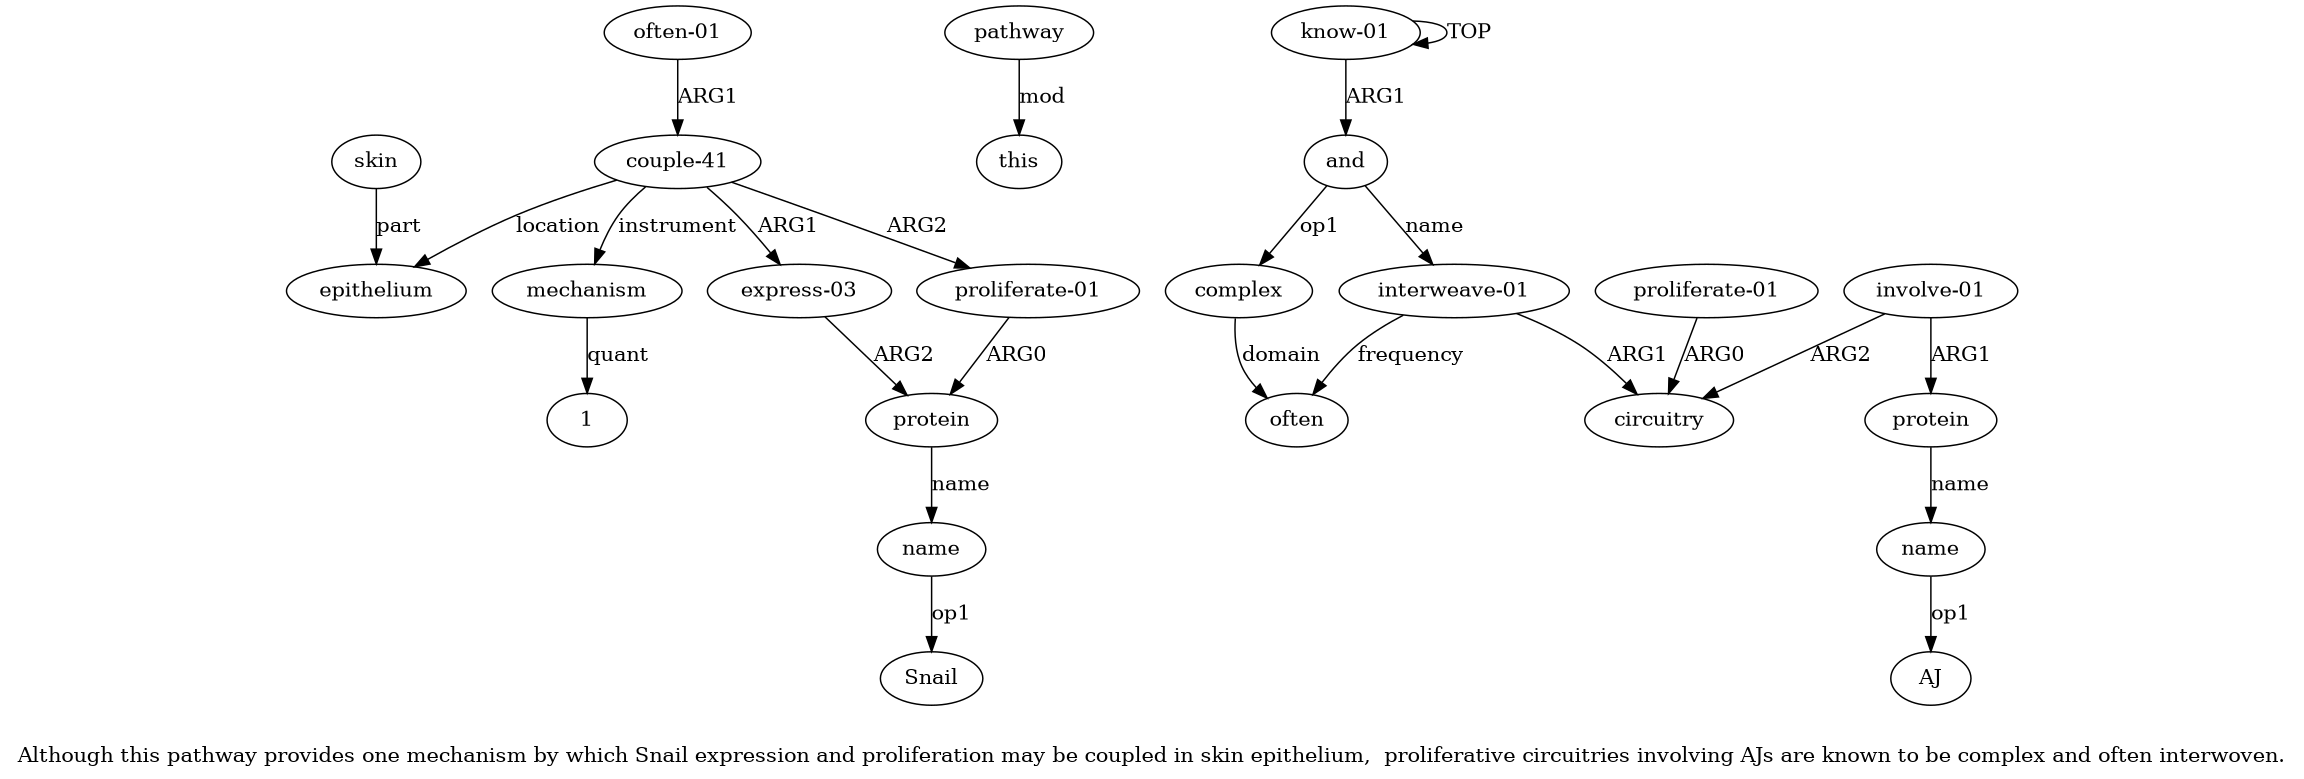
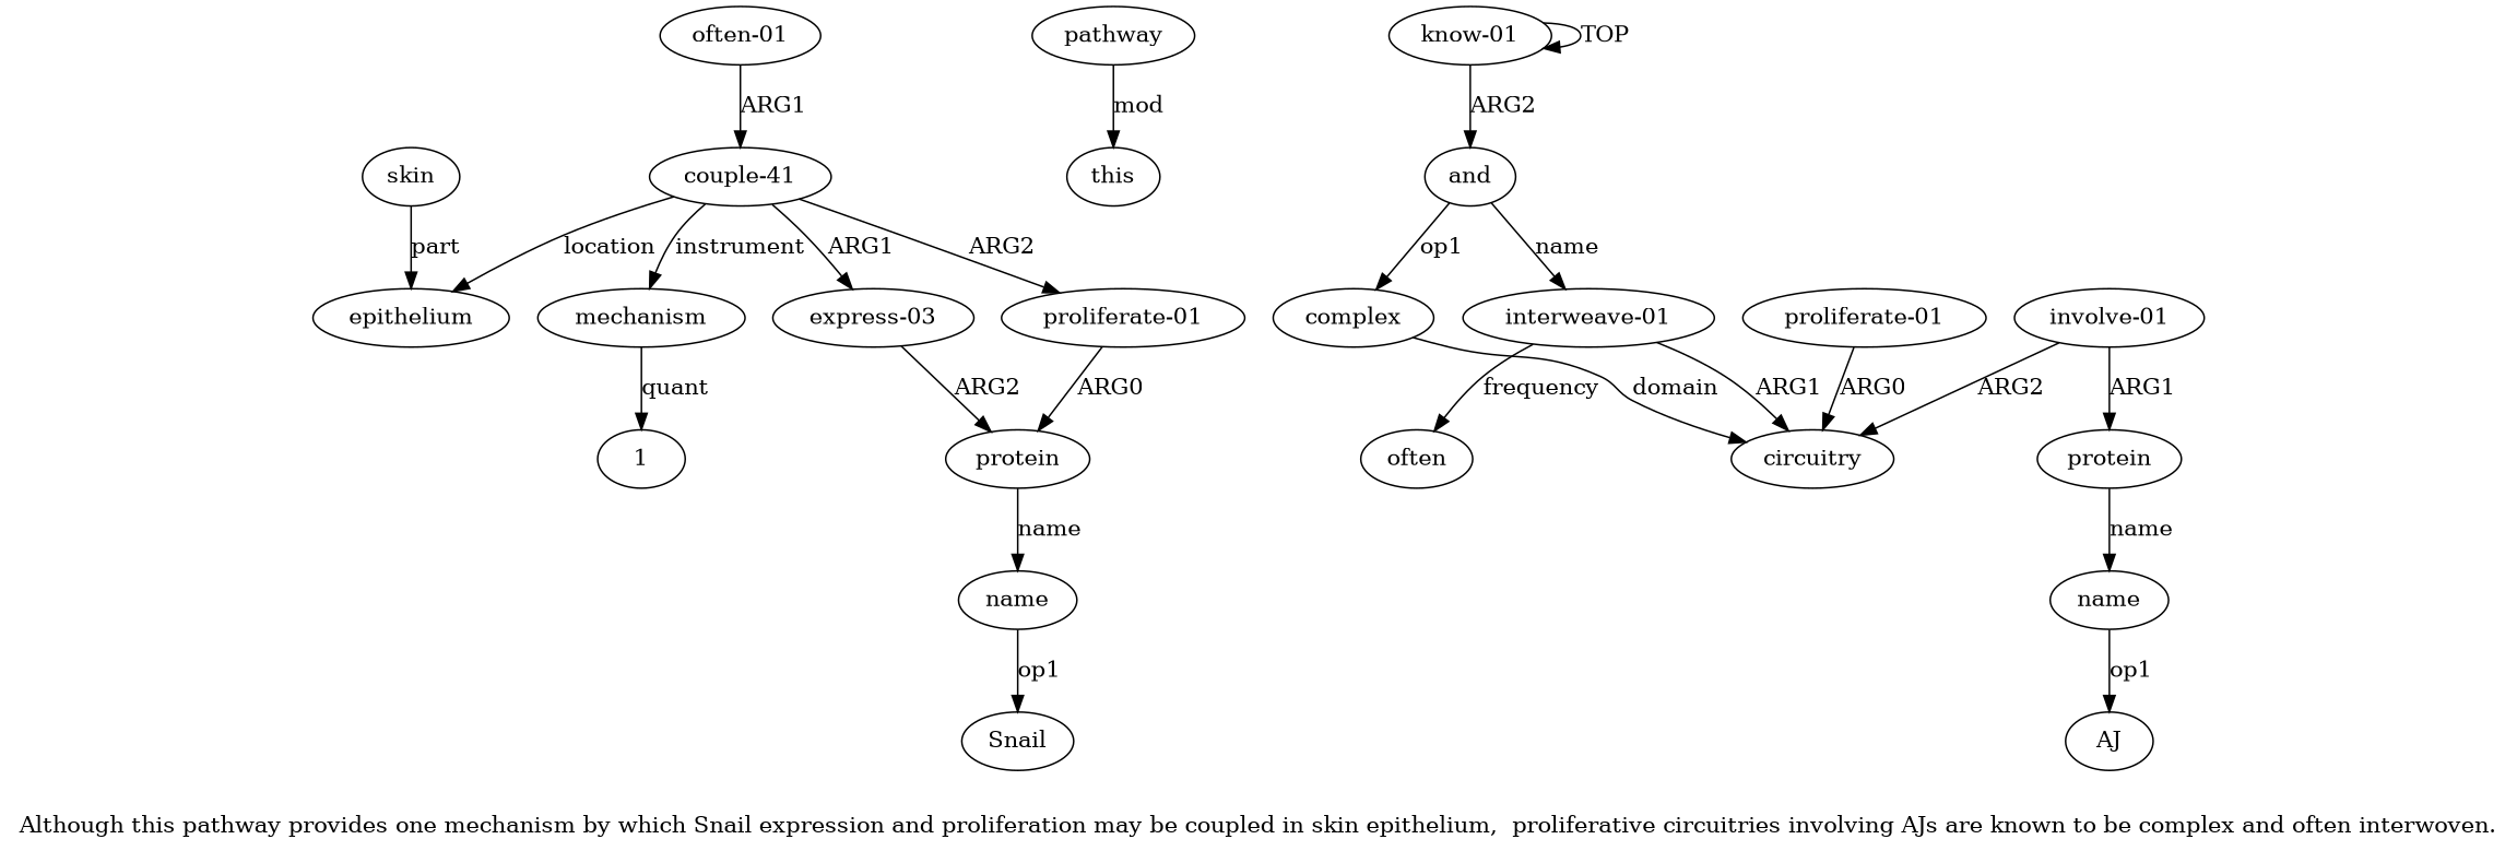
  digraph {
    label="Although this pathway provides one mechanism by which Snail expression and proliferation may be coupled in skin epithelium,  proliferative circuitries involving AJs are known to be complex and often interwoven."
    node [color=black gold_ind=-1 gold_label=protein test_ind=-1 test_label=protein]
    edge [color=black gold_label=ARG1 test_label=ARG1]
    n1 [gold_ind=20 gold_label=skin label=skin test_ind=20 test_label=skin]
    n2 [gold_ind=19 gold_label=epithelium label=epithelium test_ind=19 test_label=epithelium]
    n3 [gold_ind=21 gold_label=mechanism label=mechanism test_ind=21 test_label=mechanism]
    n4 [gold_label=1 label=1 test_label=1]
    n5 [gold_ind=15 gold_label="express-03" label="express-03" test_ind=15 test_label="express-03"]
    n6 [gold_ind=16 label=protein test_ind=16]
    n7 [gold_ind=17 gold_label=name label=name test_ind=17 test_label=name]
    n8 [gold_label=Snail label=Snail test_label=Snail]
    n9 [gold_ind=14 gold_label="couple-01" label="couple-41" test_ind=14 test_label="couple-01"]
    n10 [gold_ind=18 gold_label="proliferate-01" label="proliferate-01" test_ind=18 test_label="proliferate-01"]
    n11 [gold_ind=11 gold_label=pathway label=pathway test_ind=11 test_label=pathway]
    n12 [gold_ind=12 gold_label=this label=this test_ind=12 test_label=this]
    n13 [gold_ind=13 gold_label="possible-01" label="often-01" test_ind=13 test_label="possible-01"]
    n14 [gold_ind=1 gold_label=and label=and test_ind=1 test_label=and]
    n15 [gold_ind=2 gold_label=complex label=complex test_ind=2 test_label=complex]
    n16 [gold_ind=8 gold_label="interweave-01" label="interweave-01" test_ind=8 test_label="interweave-01"]
    n17 [gold_ind=3 gold_label=circuitry label=circuitry test_ind=3 test_label=circuitry]
    n18 [gold_ind=9 gold_label=often label=often test_ind=9 test_label=often]
    n19 [gold_ind=0 gold_label="know-01" label="know-01" test_ind=0 test_label="know-01"]
    n20 [gold_ind=5 gold_label="involve-01" label="involve-01" test_ind=5 test_label="involve-01"]
    n21 [gold_ind=6 label=protein test_ind=6]
    n22 [gold_ind=7 gold_label=name label=name test_ind=7 test_label=name]
    n23 [gold_label=AJ label=AJ test_label=AJ]
    n24 [gold_ind=4 gold_label="proliferate-01" label="proliferate-01" test_ind=4 test_label="proliferate-01"]
    n1 -> n2 [gold_label=part label=part test_label=part]
    n3 -> n4 [gold_label=quant label=quant test_label=quant]
    n5 -> n6 [gold_label=ARG2 label=ARG2 test_label=ARG2]
    n6 -> n7 [gold_label=name label=name test_label=name]
    n7 -> n8 [gold_label=op1 label=op1 test_label=op1]
    n9 -> n2 [gold_label=location label=location test_label=location]
    n9 -> n3 [gold_label=instrument label=instrument test_label=instrument]
    n9 -> n5 [label=ARG1]
    n9 -> n10 [gold_label=ARG2 label=ARG2 test_label=ARG2]
    n10 -> n6 [gold_label=ARG0 label=ARG0 test_label=ARG0]
    n11 -> n12 [gold_label=mod label=mod test_label=mod]
    n13 -> n9 [label=ARG1]
    n14 -> n15 [gold_label=op1 label=op1 test_label=op1]
    n14 -> n16 [gold_label=op2 label=name test_label=op2]
-   n15 -> n18 [gold_label=domain label=domain test_label=domain]
+   n15 -> n17 [gold_label=domain label=domain test_label=domain]
    n16 -> n17 [label=ARG1]
    n16 -> n18 [gold_label=frequency label=frequency test_label=frequency]
-   n19 -> n14 [label=ARG1]
+   n19 -> n14 [label=ARG2]
    n19 -> n19 [gold_label=TOP label=TOP test_label=TOP]
    n20 -> n17 [gold_label=ARG2 label=ARG2 test_label=ARG2]
    n20 -> n21 [label=ARG1]
    n21 -> n22 [gold_label=name label=name test_label=name]
    n22 -> n23 [gold_label=op1 label=op1 test_label=op1]
    n24 -> n17 [gold_label=ARG0 label=ARG0 test_label=ARG0]
  }
